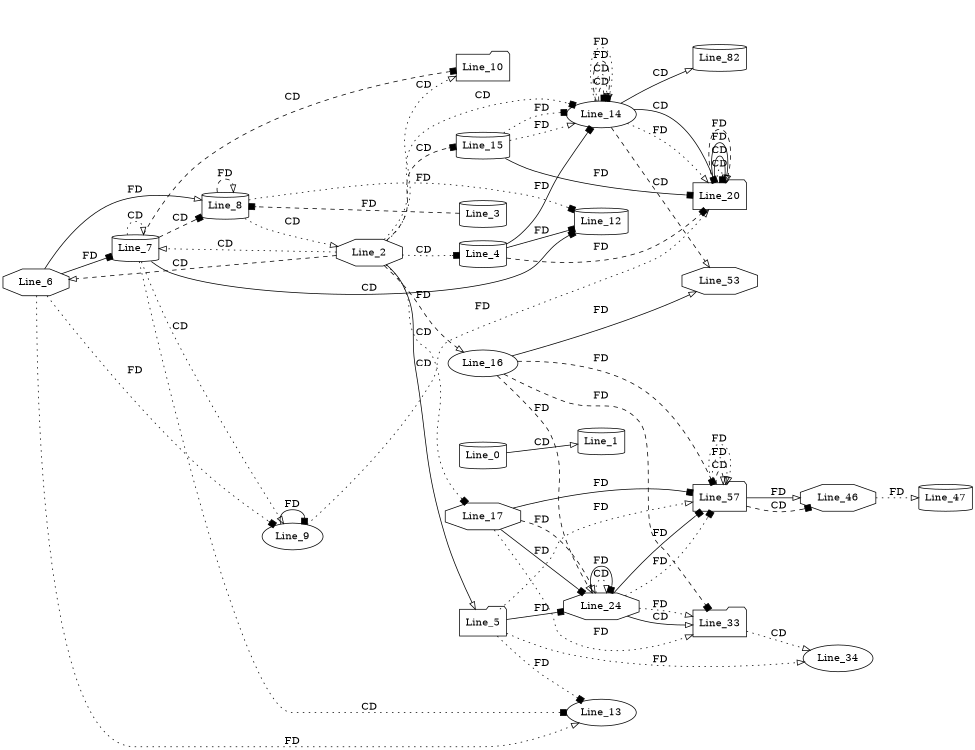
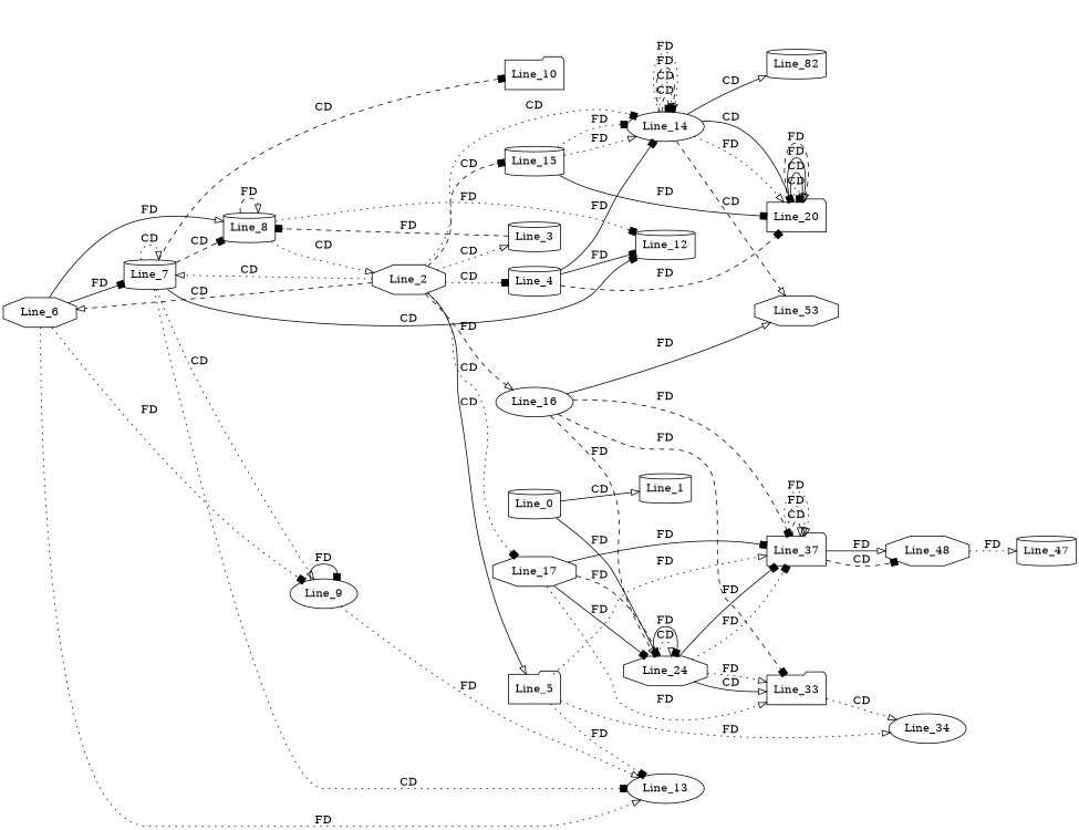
  digraph {
    rankdir=LR
    node [shape=cylinder]
    edge [arrowhead=onormal style=dotted]
    Line_0
    Line_1
    Line_2 [shape=octagon]
    Line_3
    Line_4
    Line_5 [shape=folder]
    Line_6 [shape=octagon]
    Line_7
    Line_15
    Line_16 [shape=ellipse]
    Line_17 [shape=octagon]
    n12 [label=Line_14 shape=ellipse]
    Line_8
    Line_12
    Line_20 [shape=folder]
    Line_13 [shape=ellipse]
    Line_24 [shape=octagon]
-   Line_37 [shape=folder label=Line_57]
+   Line_37 [shape=folder]
    Line_34 [shape=ellipse]
    Line_9 [shape=ellipse]
    Line_10 [shape=folder]
    Line_33 [shape=folder]
    Line_53 [shape=octagon]
    n24 [label=Line_82]
-   Line_46 [shape=octagon]
+   Line_46 [shape=octagon label=Line_48]
    Line_47
    Line_0 -> Line_1 [label=CD style=solid]
-   Line_2 -> Line_10 [label=CD]
+   Line_2 -> Line_3 [label=CD]
    Line_2 -> Line_4 [arrowhead=box label=CD]
    Line_2 -> Line_5 [label=CD style=solid]
    Line_2 -> Line_6 [label=CD style=dashed]
    Line_2 -> Line_7 [label=CD]
    Line_2 -> Line_15 [arrowhead=box label=CD style=dashed]
    Line_2 -> Line_16 [label=FD style=dashed]
    Line_2 -> Line_17 [arrowhead=box label=CD]
    Line_2 -> n12 [arrowhead=box label=CD]
    Line_3 -> Line_8 [arrowhead=box label=FD style=dashed]
    Line_4 -> n12 [arrowhead=box label=FD style=solid]
    Line_4 -> Line_12 [arrowhead=box label=FD style=solid]
    Line_4 -> Line_20 [arrowhead=box label=FD style=dashed]
    Line_5 -> Line_13 [arrowhead=box label=FD]
-   Line_5 -> Line_24 [arrowhead=box label=FD style=solid]
+   Line_0 -> Line_24 [arrowhead=box label=FD style=solid]
    Line_5 -> Line_37 [label=FD]
    Line_5 -> Line_34 [label=FD]
    Line_6 -> Line_7 [arrowhead=box label=FD style=solid]
    Line_6 -> Line_8 [label=FD style=solid]
    Line_6 -> Line_13 [label=FD]
    Line_6 -> Line_9 [arrowhead=box label=FD]
    Line_7 -> Line_7 [label=CD]
    Line_7 -> Line_8 [arrowhead=box label=CD style=dashed]
    Line_7 -> Line_12 [arrowhead=box label=CD style=solid]
    Line_7 -> Line_13 [arrowhead=box label=CD]
    Line_7 -> Line_9 [label=CD]
    Line_7 -> Line_10 [arrowhead=box label=CD style=dashed]
    Line_15 -> n12 [arrowhead=box label=FD]
    Line_15 -> n12 [label=FD]
    Line_15 -> Line_20 [arrowhead=box label=FD style=solid]
    Line_16 -> Line_24 [label=FD style=dashed]
    Line_16 -> Line_37 [arrowhead=box label=FD style=dashed]
    Line_16 -> Line_33 [arrowhead=box label=FD style=dashed]
    Line_16 -> Line_53 [label=FD style=solid]
    Line_17 -> Line_24 [label=FD style=dashed]
    Line_17 -> Line_24 [arrowhead=box label=FD style=solid]
    Line_17 -> Line_37 [arrowhead=box label=FD style=solid]
    Line_17 -> Line_33 [label=FD]
    n12 -> n12 [arrowhead=box label=CD style=dashed]
    n12 -> n12 [label=CD]
    n12 -> n12 [arrowhead=box label=FD style=dashed]
    n12 -> n12 [label=FD]
    n12 -> Line_20 [arrowhead=box label=CD style=solid]
    n12 -> Line_20 [label=FD]
    n12 -> Line_53 [label=CD style=dashed]
    n12 -> n24 [label=CD style=solid]
    Line_8 -> Line_2 [label=CD]
    Line_8 -> Line_8 [label=FD style=dashed]
    Line_8 -> Line_12 [arrowhead=box label=FD]
    Line_20 -> Line_20 [arrowhead=box label=CD]
    Line_20 -> Line_20 [label=CD style=solid]
    Line_20 -> Line_20 [label=FD style=solid]
    Line_20 -> Line_20 [label=FD style=dashed]
    Line_24 -> Line_24 [label=CD]
    Line_24 -> Line_24 [arrowhead=box label=FD style=solid]
    Line_24 -> Line_37 [arrowhead=box label=FD style=solid]
    Line_24 -> Line_37 [arrowhead=box label=FD]
    Line_24 -> Line_33 [label=CD style=solid]
    Line_24 -> Line_33 [label=FD]
    Line_37 -> Line_37 [label=CD style=dashed]
    Line_37 -> Line_37 [label=FD]
    Line_37 -> Line_37 [label=FD]
    Line_37 -> Line_46 [arrowhead=box label=CD style=dashed]
    Line_37 -> Line_46 [label=FD style=solid]
-   Line_9 -> Line_20 [label=FD]
+   Line_9 -> Line_13 [label=FD]
    Line_9 -> Line_9 [arrowhead=box label=FD style=solid]
    Line_33 -> Line_34 [label=CD]
    Line_46 -> Line_47 [label=FD]
  }
